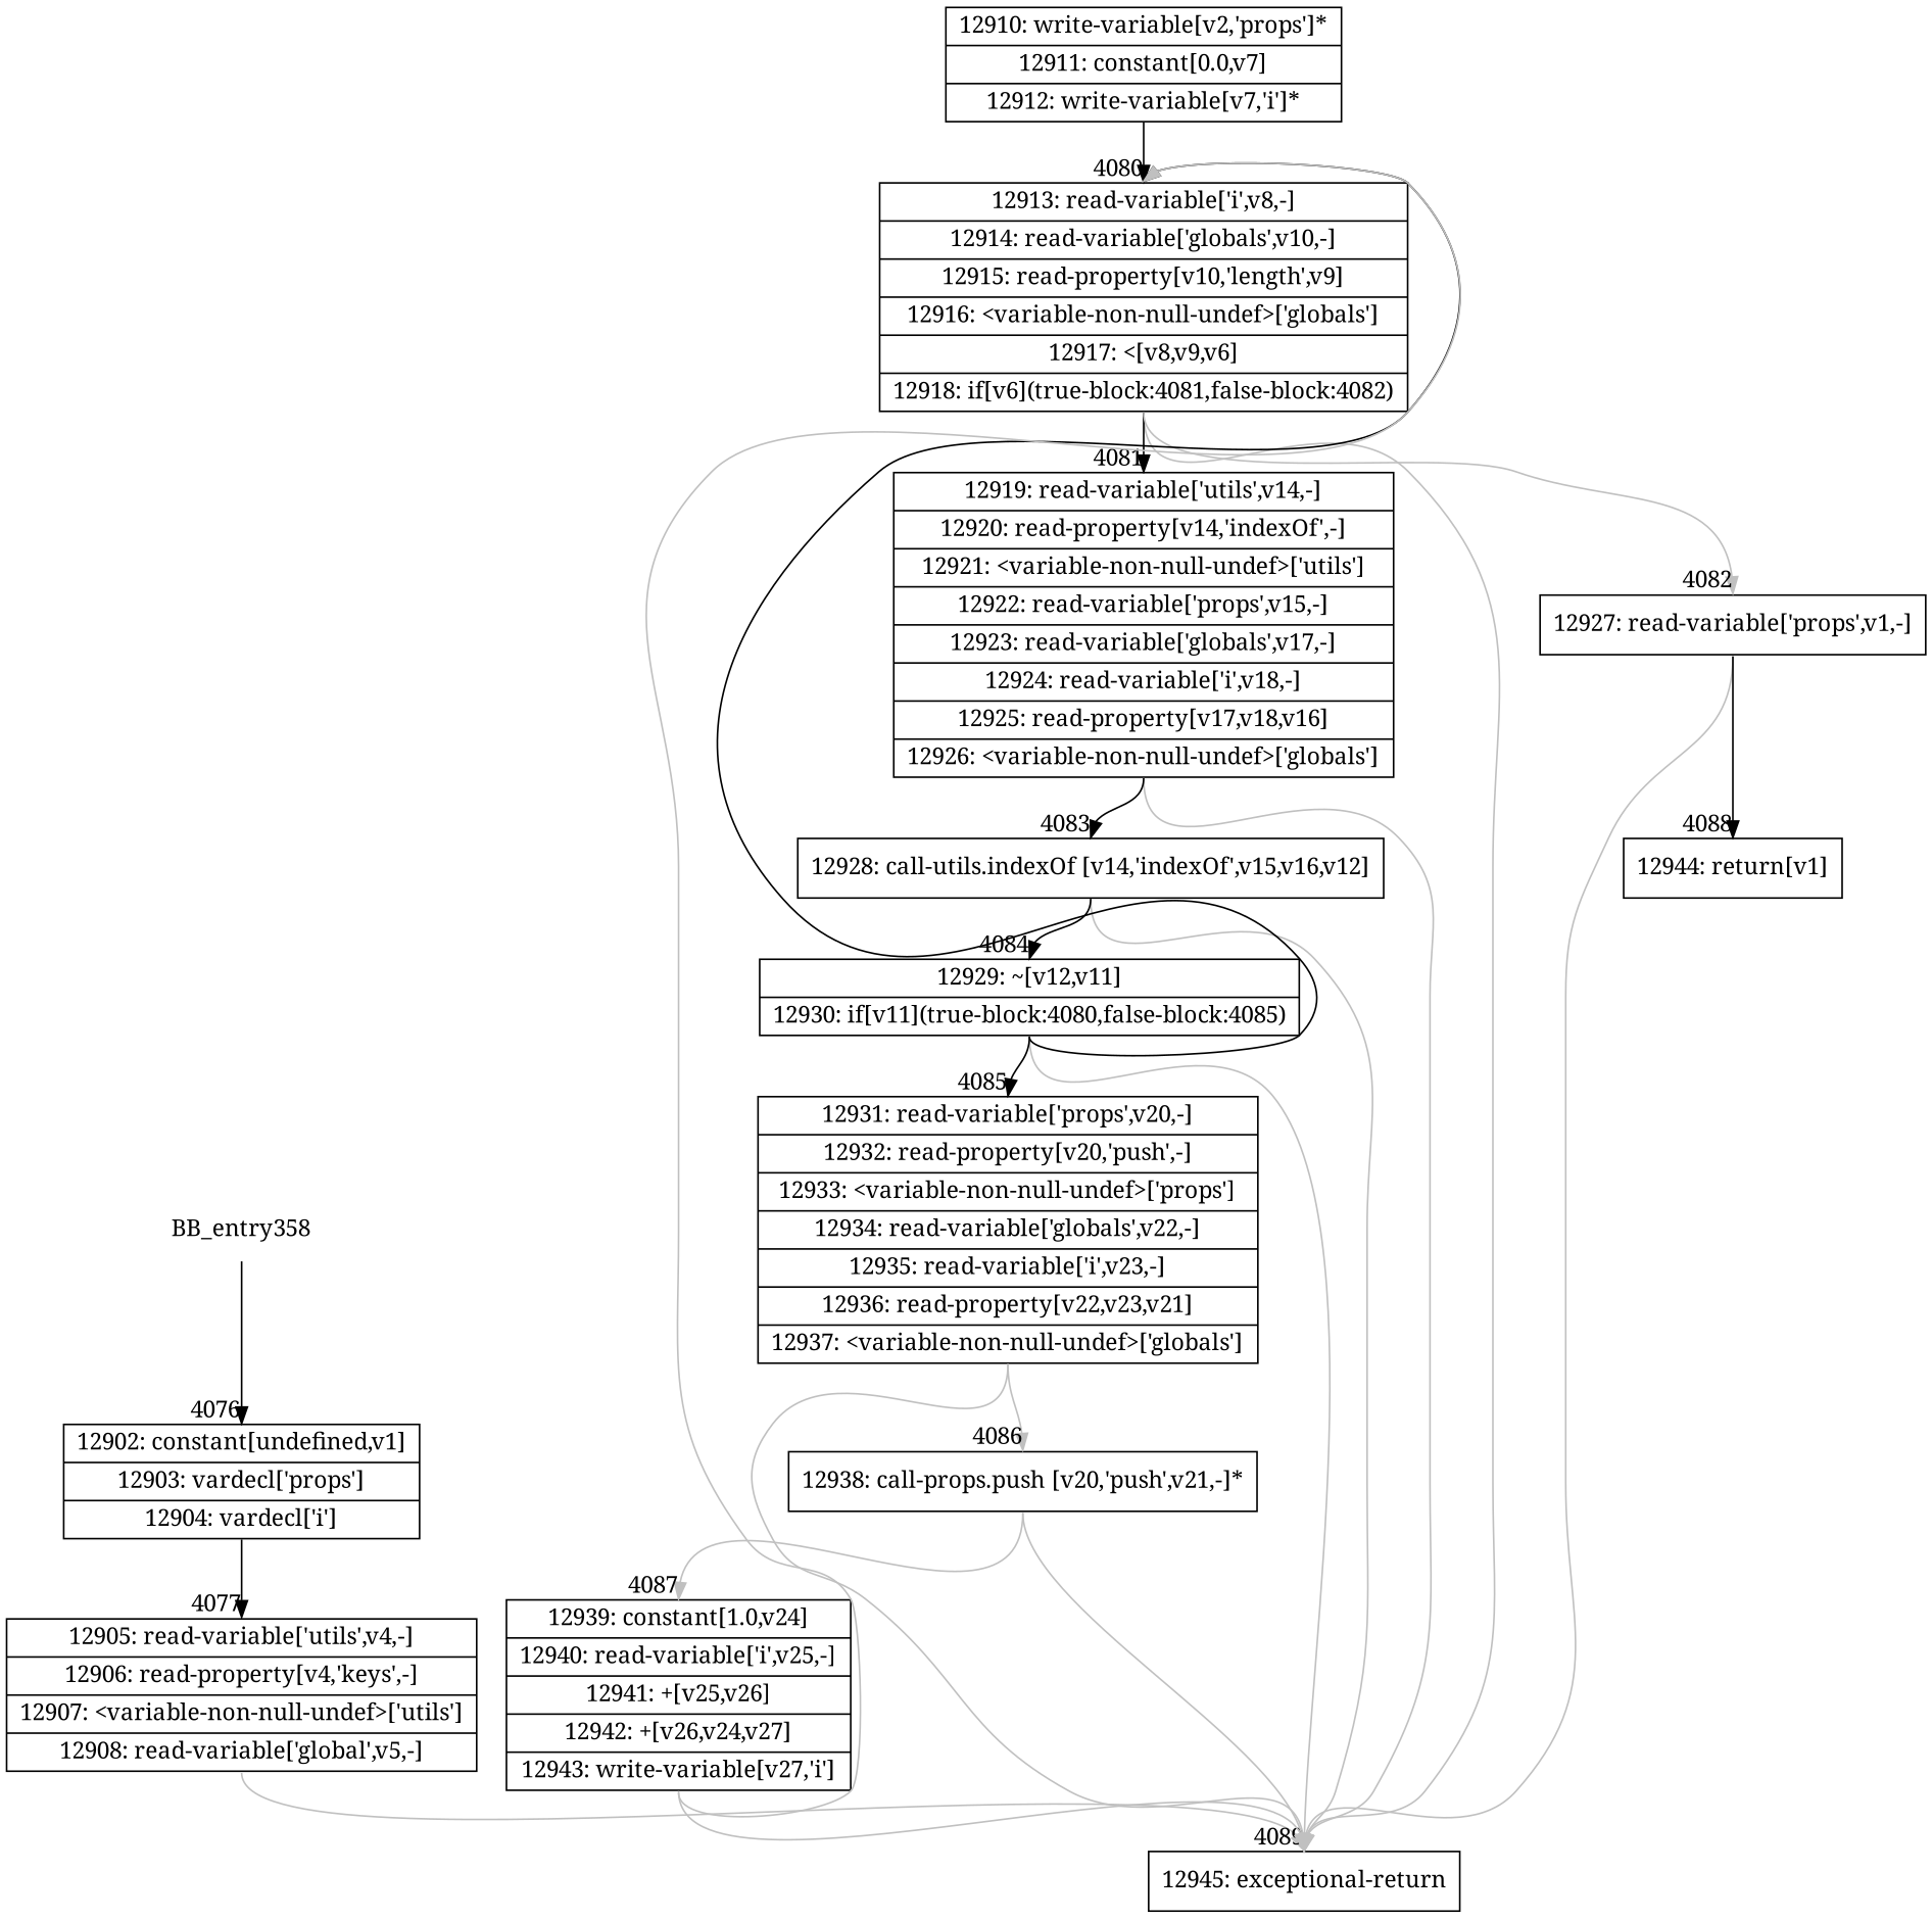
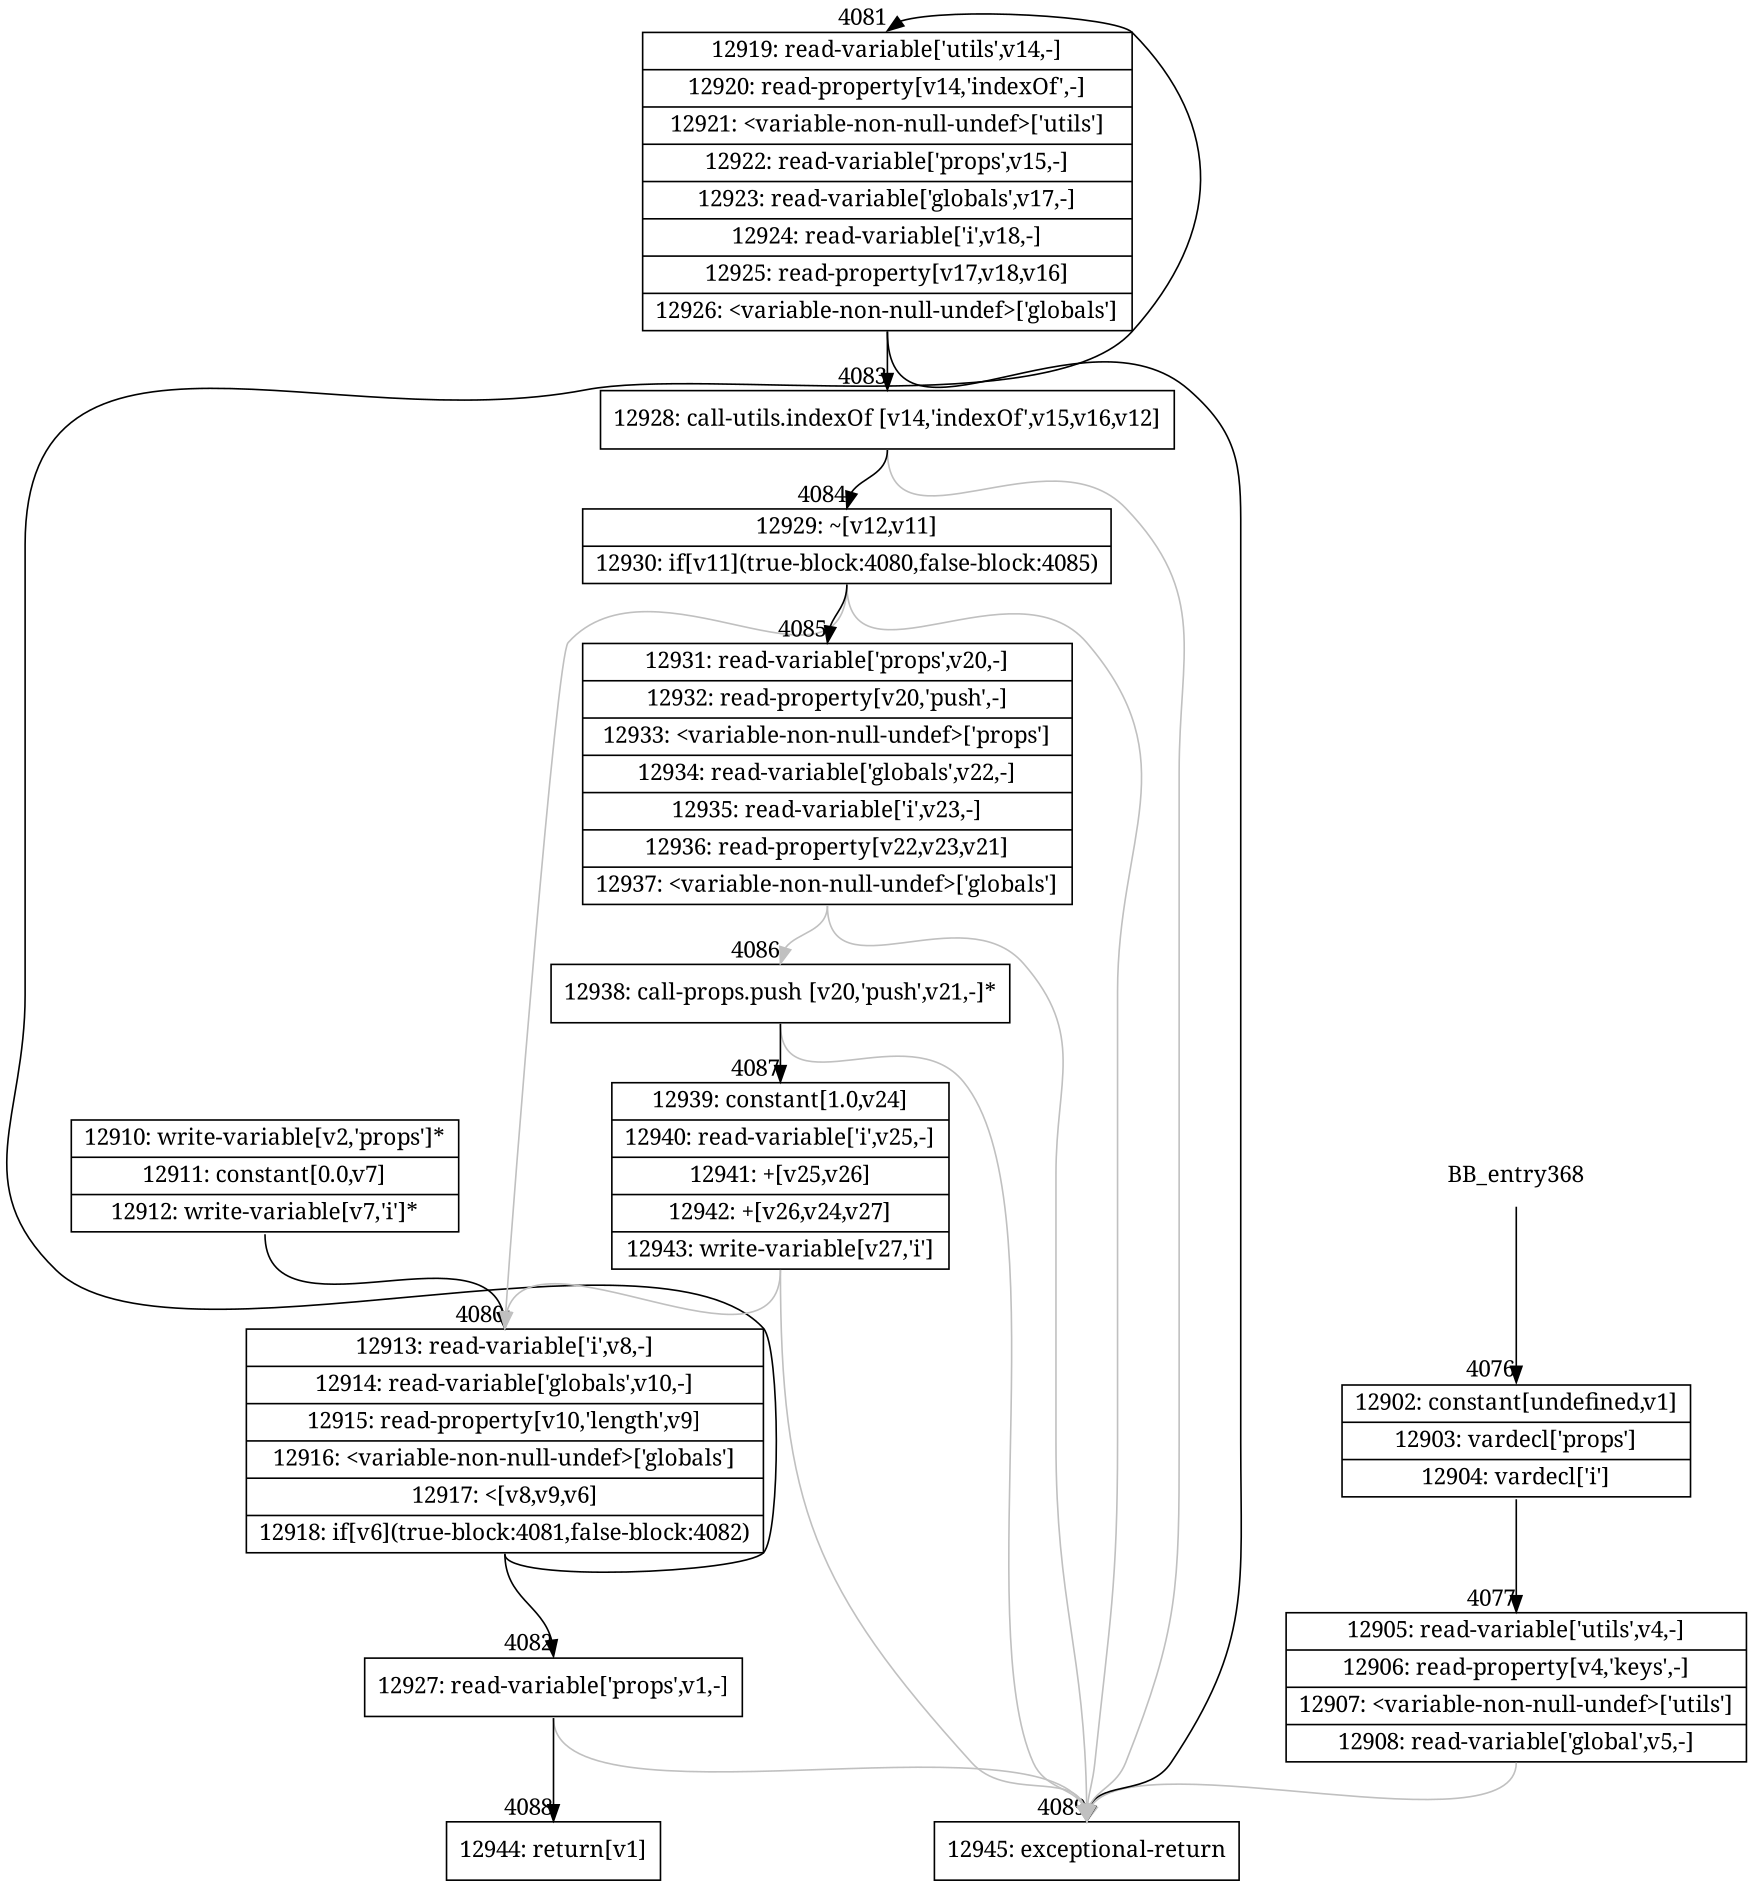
  digraph {
    fontname="Noto Serif"
    rankdir=TD
    node [fontname="Noto Serif" shape=record]
    edge [fontname="Noto Serif" headport=n tailport=s]
-   BB_entry368 [shape=none label=BB_entry358]
+   BB_entry368 [shape=none]
    n2 [label="{12902: constant[undefined,v1]|12903: vardecl['props']|12904: vardecl['i']}"]
    n3 [label="{12905: read-variable['utils',v4,-]|12906: read-property[v4,'keys',-]|12907: \<variable-non-null-undef\>['utils']|12908: read-variable['global',v5,-]}"]
    n4 [label="{12945: exceptional-return}"]
    n5 [label="{12910: write-variable[v2,'props']*|12911: constant[0.0,v7]|12912: write-variable[v7,'i']*}"]
    n6 [label="{12913: read-variable['i',v8,-]|12914: read-variable['globals',v10,-]|12915: read-property[v10,'length',v9]|12916: \<variable-non-null-undef\>['globals']|12917: \<[v8,v9,v6]|12918: if[v6](true-block:4081,false-block:4082)}"]
    n7 [label="{12919: read-variable['utils',v14,-]|12920: read-property[v14,'indexOf',-]|12921: \<variable-non-null-undef\>['utils']|12922: read-variable['props',v15,-]|12923: read-variable['globals',v17,-]|12924: read-variable['i',v18,-]|12925: read-property[v17,v18,v16]|12926: \<variable-non-null-undef\>['globals']}"]
    n8 [label="{12927: read-variable['props',v1,-]}"]
    n9 [label="{12928: call-utils.indexOf [v14,'indexOf',v15,v16,v12]}"]
    n10 [label="{12944: return[v1]}"]
    n11 [label="{12929: ~[v12,v11]|12930: if[v11](true-block:4080,false-block:4085)}"]
    n12 [label="{12931: read-variable['props',v20,-]|12932: read-property[v20,'push',-]|12933: \<variable-non-null-undef\>['props']|12934: read-variable['globals',v22,-]|12935: read-variable['i',v23,-]|12936: read-property[v22,v23,v21]|12937: \<variable-non-null-undef\>['globals']}"]
    n13 [label="{12938: call-props.push [v20,'push',v21,-]*}"]
    n14 [label="{12939: constant[1.0,v24]|12940: read-variable['i',v25,-]|12941: +[v25,v26]|12942: +[v26,v24,v27]|12943: write-variable[v27,'i']}"]
    BB_entry368 -> n2 [headlabel="    4076"]
    n2 -> n3 [headlabel="      4077"]
    n3 -> n4 [color=gray headlabel="      4089"]
    n5 -> n6 [headlabel="      4080"]
-   n6 -> n4 [color=gray]
    n6 -> n7 [headlabel="      4081"]
-   n6 -> n8 [headlabel="      4082" color=gray]
-   n7 -> n4 [color=gray]
+   n6 -> n8 [headlabel="      4082"]
+   n7 -> n4 [color=black]
    n7 -> n9 [headlabel="      4083"]
    n8 -> n4 [color=gray]
    n8 -> n10 [headlabel="      4088"]
    n9 -> n4 [color=gray]
    n9 -> n11 [headlabel="      4084"]
    n11 -> n4 [color=gray]
-   n11 -> n6
+   n11 -> n6 [color=gray]
    n11 -> n12 [headlabel="      4085"]
    n12 -> n4 [color=gray]
    n12 -> n13 [color=gray headlabel="      4086"]
    n13 -> n4 [color=gray]
-   n13 -> n14 [headlabel="      4087" color=gray]
+   n13 -> n14 [headlabel="      4087"]
    n14 -> n4 [color=gray]
    n14 -> n6 [color=gray]
  }
